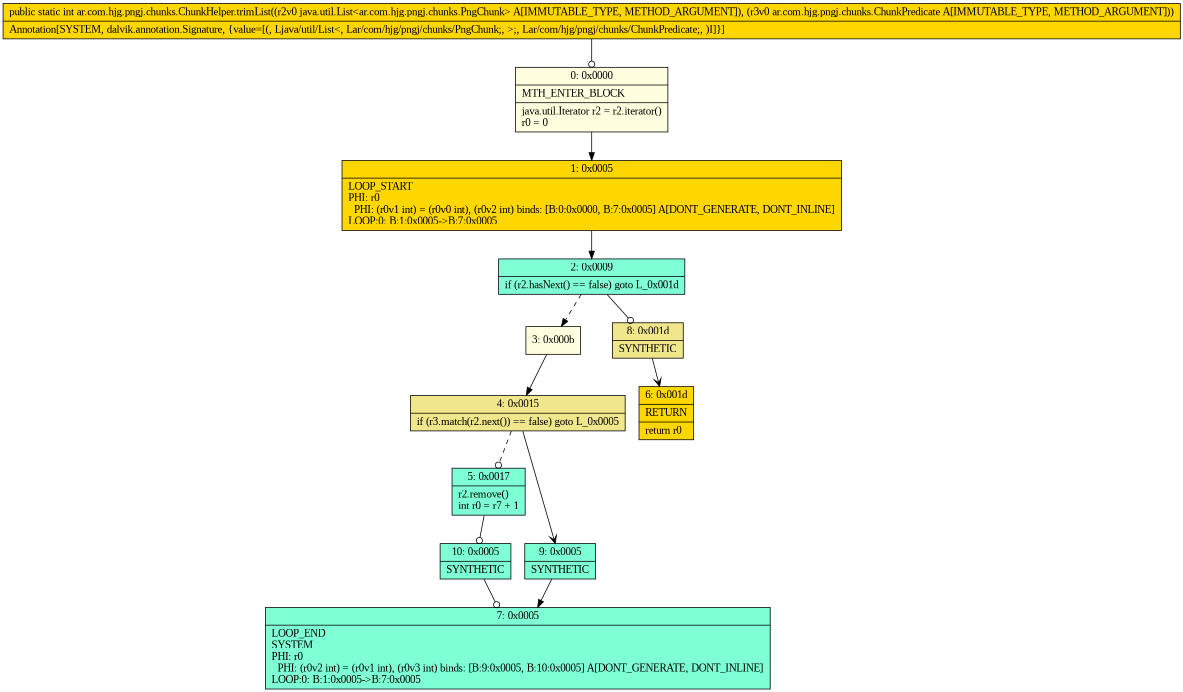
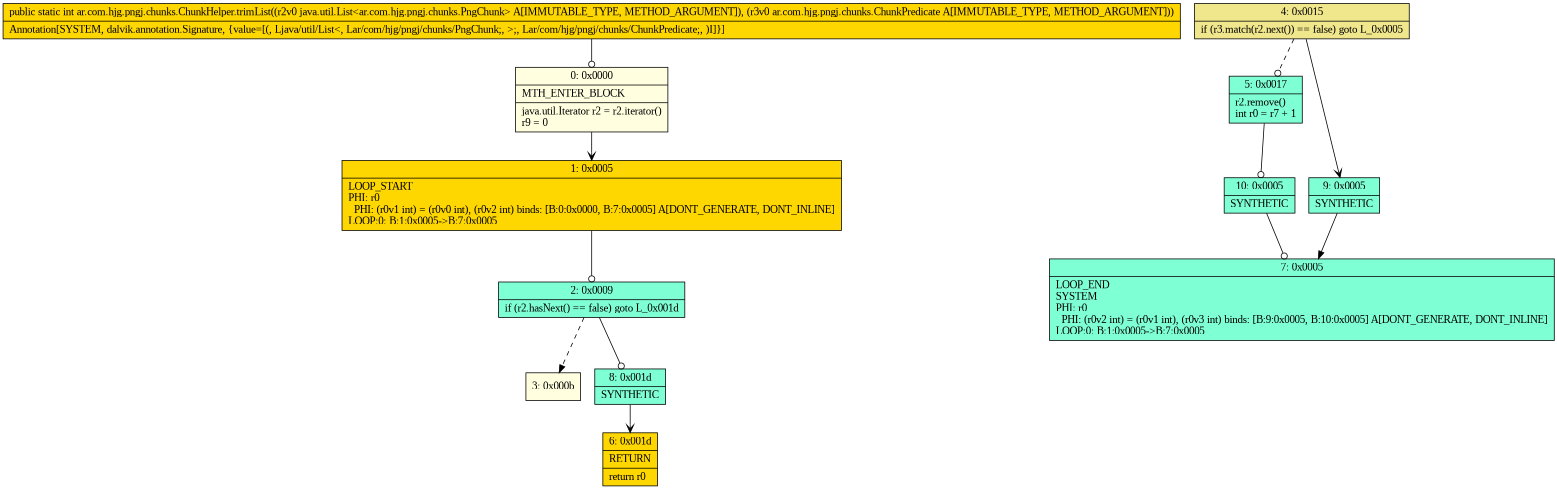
  digraph {
    fontname="Liberation Serif"
    node [fillcolor=aquamarine fontname="Liberation Serif" shape=record style=filled]
    edge [arrowhead=odot fontname="Liberation Serif"]
-   n1 [fillcolor=lightyellow label="{0\:\ 0x0000|MTH_ENTER_BLOCK\l|java.util.Iterator r2 = r2.iterator()\lr0 = 0\l}"]
+   n1 [fillcolor=lightyellow label="{0\:\ 0x0000|MTH_ENTER_BLOCK\l|java.util.Iterator r2 = r2.iterator()\lr9 = 0\l}"]
    n2 [fillcolor=gold label="{1\:\ 0x0005|LOOP_START\lPHI: r0 \l  PHI: (r0v1 int) = (r0v0 int), (r0v2 int) binds: [B:0:0x0000, B:7:0x0005] A[DONT_GENERATE, DONT_INLINE]\lLOOP:0: B:1:0x0005\-\>B:7:0x0005\l}"]
    n3 [label="{2\:\ 0x0009|if (r2.hasNext() == false) goto L_0x001d\l}"]
    n4 [fillcolor=lightyellow label="{3\:\ 0x000b}"]
-   n5 [fillcolor=khaki label="{8\:\ 0x001d|SYNTHETIC\l}"]
+   n5 [label="{8\:\ 0x001d|SYNTHETIC\l}"]
    n6 [fillcolor=khaki label="{4\:\ 0x0015|if (r3.match(r2.next()) == false) goto L_0x0005\l}"]
    n7 [fillcolor=gold label="{6\:\ 0x001d|RETURN\l|return r0\l}"]
    n8 [label="{5\:\ 0x0017|r2.remove()\lint r0 = r7 + 1\l}"]
    n9 [label="{9\:\ 0x0005|SYNTHETIC\l}"]
    n10 [label="{10\:\ 0x0005|SYNTHETIC\l}"]
    n11 [label="{7\:\ 0x0005|LOOP_END\lSYSTEM\lPHI: r0 \l  PHI: (r0v2 int) = (r0v1 int), (r0v3 int) binds: [B:9:0x0005, B:10:0x0005] A[DONT_GENERATE, DONT_INLINE]\lLOOP:0: B:1:0x0005\-\>B:7:0x0005\l}"]
    n12 [fillcolor=gold label="{public static int ar.com.hjg.pngj.chunks.ChunkHelper.trimList((r2v0 java.util.List\<ar.com.hjg.pngj.chunks.PngChunk\> A[IMMUTABLE_TYPE, METHOD_ARGUMENT]), (r3v0 ar.com.hjg.pngj.chunks.ChunkPredicate A[IMMUTABLE_TYPE, METHOD_ARGUMENT]))  | Annotation[SYSTEM, dalvik.annotation.Signature, \{value=[(, Ljava\/util\/List\<, Lar\/com\/hjg\/pngj\/chunks\/PngChunk;, \>;, Lar\/com\/hjg\/pngj\/chunks\/ChunkPredicate;, )I]\}]\l}"]
-   n1 -> n2 [arrowhead=normal]
-   n2 -> n3 [arrowhead=normal]
+   n1 -> n2 [arrowhead=vee]
+   n2 -> n3
    n3 -> n4 [arrowhead=normal style=dashed]
    n3 -> n5
-   n4 -> n6 [arrowhead=normal]
    n5 -> n7 [arrowhead=vee]
    n6 -> n8 [style=dashed]
    n6 -> n9 [arrowhead=vee]
    n8 -> n10
    n9 -> n11 [arrowhead=normal]
    n10 -> n11
    n12 -> n1
  }
